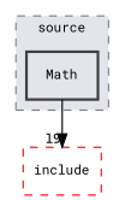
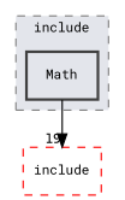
  digraph {
    compound=true
    fontname="Roboto Mono"
    node [fillcolor="#e3e5eb" fontname="Roboto Mono" fontsize=10 shape=box]
    n1 [color=grey25 label=Math style="filled,bold,"]
    n2 [color=red label=include style="dashed,"]
    subgraph cluster_1 {
      bgcolor="#e3e5eb"
      fontsize=10
-     label=source
+     label=include
      pencolor=grey50
      style="filled,dashed,"
      n1
    }
    n1 -> n2 [fontname="Roboto Mono" fontsize=10 headlabel=19 labeldistance=1.5 labelfontname=Helvetica labelfontsize=10]
  }
